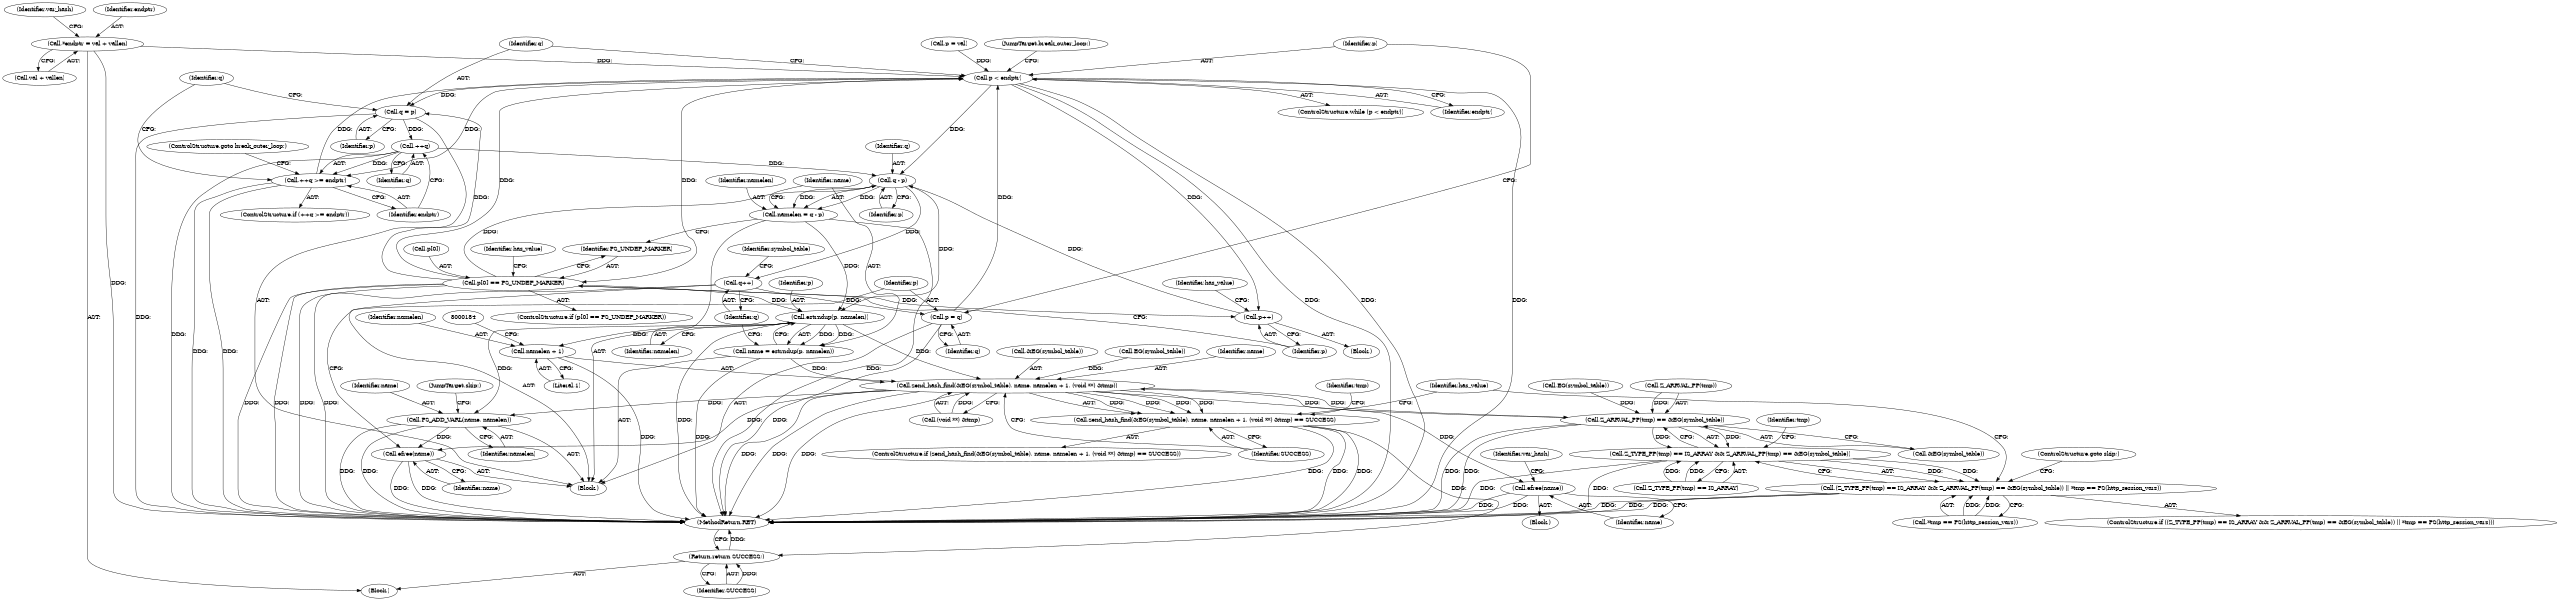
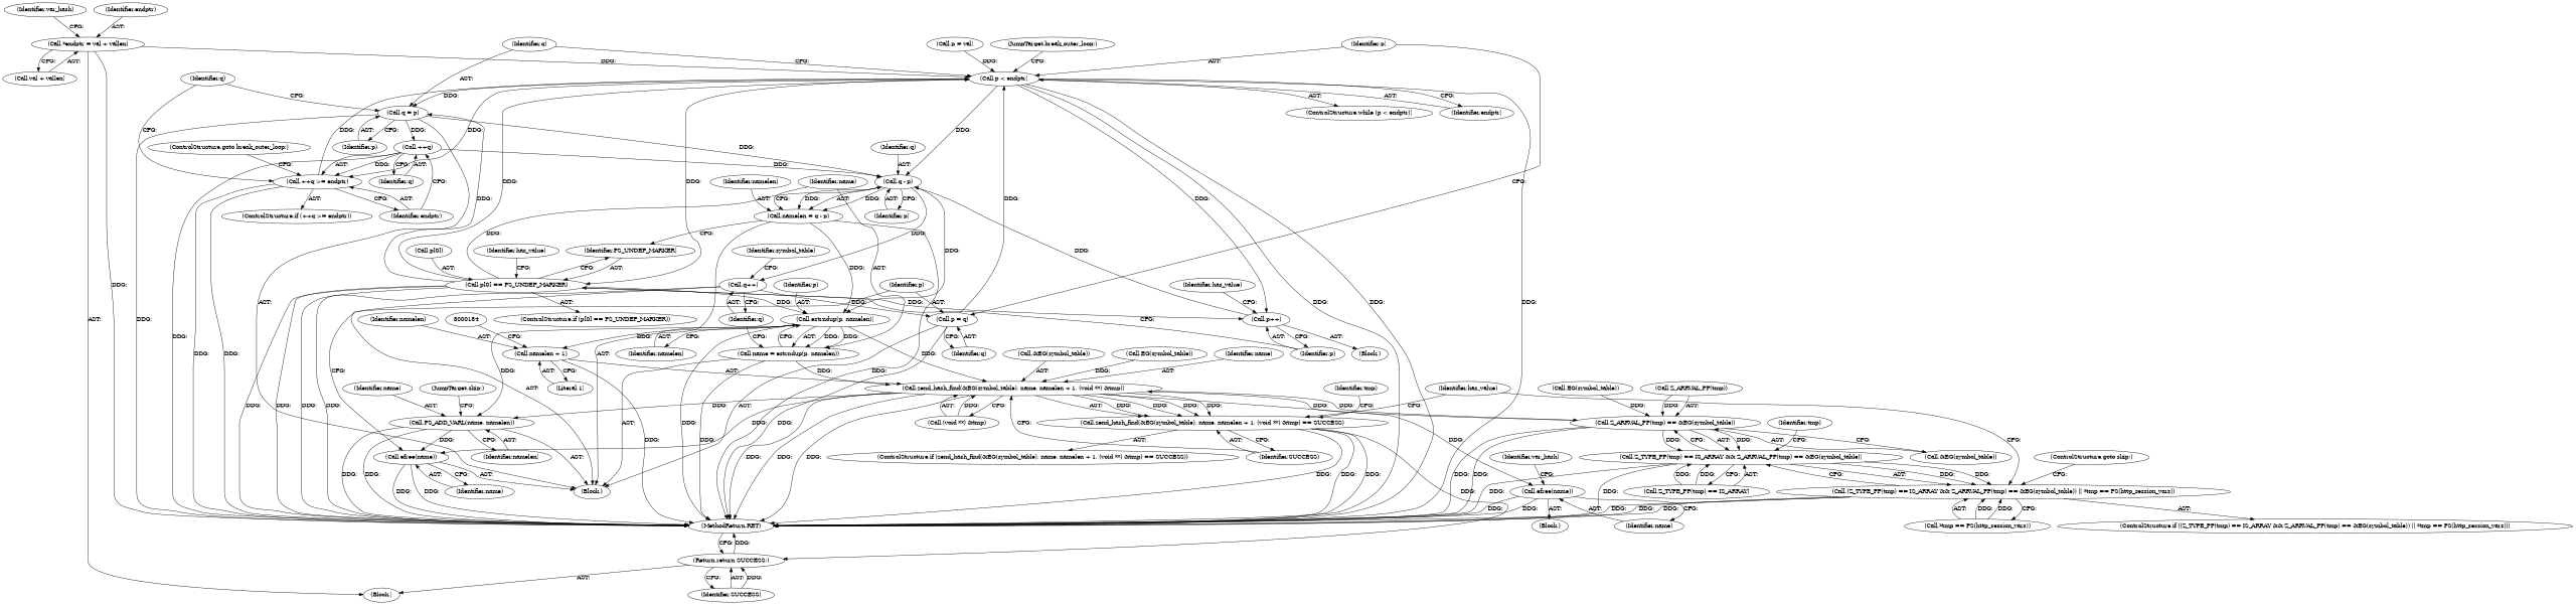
  digraph {
    n1 [label="(Call,*endptr = val + vallen)"]
    n2 [label="(Call,p < endptr)"]
    n3 [label="(Call,val + vallen)"]
    n4 [label="(Block,)"]
    n5 [label="(MethodReturn,RET)"]
    n6 [label="(Call,q = p)"]
    n7 [label="(Call,++q >= endptr)"]
    n8 [label="(Call,q - p)"]
    n9 [label="(Call,p[0] == PS_UNDEF_MARKER)"]
    n10 [label="(Call,p++)"]
    n11 [label="(ControlStructure,while (p < endptr))"]
    n12 [label="(Identifier,endptr)"]
    n13 [label="(Return,return SUCCESS;)"]
    n14 [label="(Call,++q)"]
    n15 [label="(Block,)"]
    n16 [label="(Identifier,p)"]
    n17 [label="(ControlStructure,if (++q >= endptr))"]
    n18 [label="(Identifier,endptr)"]
    n19 [label="(Call,namelen = q - p)"]
    n20 [label="(Call,estrndup(p, namelen))"]
    n21 [label="(Call,q++)"]
    n22 [label="(Identifier,p)"]
    n23 [label="(Identifier,PS_UNDEF_MARKER)"]
    n24 [label="(ControlStructure,if (p[0] == PS_UNDEF_MARKER))"]
    n25 [label="(Identifier,p)"]
    n26 [label="(Block,)"]
    n27 [label="(Identifier,q)"]
    n28 [label="(Call,name = estrndup(p, namelen))"]
    n29 [label="(Call,zend_hash_find(&EG(symbol_table), name, namelen + 1, (void **) &tmp))"]
    n30 [label="(Call,PS_ADD_VARL(name, namelen))"]
    n31 [label="(Call,namelen + 1)"]
    n32 [label="(Identifier,namelen)"]
    n33 [label="(Call,p = q)"]
    n34 [label="(Identifier,q)"]
    n35 [label="(Call,zend_hash_find(&EG(symbol_table), name, namelen + 1, (void **) &tmp) == SUCCESS)"]
    n36 [label="(Call,Z_ARRVAL_PP(tmp) == &EG(symbol_table))"]
    n37 [label="(Call,efree(name))"]
    n38 [label="(Call,efree(name))"]
    n39 [label="(Call,(void **) &tmp)"]
    n40 [label="(Identifier,namelen)"]
    n41 [label="(Literal,1)"]
    n42 [label="(ControlStructure,if (zend_hash_find(&EG(symbol_table), name, namelen + 1, (void **) &tmp) == SUCCESS))"]
    n43 [label="(Identifier,SUCCESS)"]
    n44 [label="(Call,Z_TYPE_PP(tmp) == IS_ARRAY && Z_ARRVAL_PP(tmp) == &EG(symbol_table))"]
    n45 [label="(Call,&EG(symbol_table))"]
    n46 [label="(Block,)"]
    n47 [label="(Identifier,name)"]
    n48 [label="(Identifier,name)"]
    n49 [label="(Identifier,SUCCESS)"]
    n50 [label="(Call,(Z_TYPE_PP(tmp) == IS_ARRAY && Z_ARRVAL_PP(tmp) == &EG(symbol_table)) || *tmp == PS(http_session_vars))"]
    n51 [label="(Call,Z_TYPE_PP(tmp) == IS_ARRAY)"]
    n52 [label="(Call,*tmp == PS(http_session_vars))"]
    n53 [label="(ControlStructure,if ((Z_TYPE_PP(tmp) == IS_ARRAY && Z_ARRVAL_PP(tmp) == &EG(symbol_table)) || *tmp == PS(http_session_vars)))"]
    n54 [label="(Identifier,q)"]
    n55 [label="(ControlStructure,goto skip;)"]
    n56 [label="(Identifier,has_value)"]
    n57 [label="(Identifier,tmp)"]
    n58 [label="(Call,Z_ARRVAL_PP(tmp))"]
    n59 [label="(Identifier,q)"]
    n60 [label="(JumpTarget,skip:)"]
    n61 [label="(Identifier,name)"]
    n62 [label="(ControlStructure,goto break_outer_loop;)"]
    n63 [label="(Identifier,q)"]
    n64 [label="(Identifier,name)"]
    n65 [label="(Identifier,has_value)"]
    n66 [label="(Call,EG(symbol_table))"]
    n67 [label="(Identifier,var_hash)"]
    n68 [label="(Call,p = val)"]
    n69 [label="(Call,p[0])"]
    n70 [label="(Identifier,p)"]
    n71 [label="(Identifier,name)"]
    n72 [label="(Identifier,namelen)"]
    n73 [label="(Identifier,q)"]
    n74 [label="(Identifier,has_value)"]
    n75 [label="(Identifier,var_hash)"]
    n76 [label="(Call,EG(symbol_table))"]
    n77 [label="(JumpTarget,break_outer_loop:)"]
    n78 [label="(Identifier,endptr)"]
    n79 [label="(Identifier,symbol_table)"]
    n80 [label="(Identifier,p)"]
    n81 [label="(Call,&EG(symbol_table))"]
    n82 [label="(Identifier,tmp)"]
    n83 [label="(Identifier,p)"]
    n84 [label="(Identifier,namelen)"]
    n85 [label=8000184]
    n1 -> n2 [label="DDG: "]
    n1 -> n3 [label="CFG: "]
    n1 -> n4 [label="AST: "]
    n1 -> n5 [label="DDG: "]
    n2 -> n5 [label="DDG: "]
    n2 -> n5 [label="DDG: "]
    n2 -> n5 [label="DDG: "]
    n2 -> n6 [label="DDG: "]
    n2 -> n7 [label="DDG: "]
    n2 -> n8 [label="DDG: "]
    n2 -> n9 [label="DDG: "]
    n2 -> n10 [label="DDG: "]
    n2 -> n11 [label="AST: "]
    n2 -> n12 [label="CFG: "]
    n3 -> n1 [label="AST: "]
    n5 -> n13 [label="CFG: "]
    n6 -> n5 [label="DDG: "]
+   n6 -> n8 [label="DDG: "]
    n6 -> n14 [label="DDG: "]
    n6 -> n15 [label="AST: "]
    n6 -> n16 [label="CFG: "]
    n7 -> n2 [label="DDG: "]
    n7 -> n5 [label="DDG: "]
    n7 -> n5 [label="DDG: "]
    n7 -> n17 [label="AST: "]
    n7 -> n18 [label="CFG: "]
    n8 -> n19 [label="AST: "]
    n8 -> n19 [label="DDG: "]
    n8 -> n19 [label="DDG: "]
    n8 -> n20 [label="DDG: "]
    n8 -> n21 [label="DDG: "]
    n8 -> n22 [label="CFG: "]
    n9 -> n2 [label="DDG: "]
    n9 -> n5 [label="DDG: "]
    n9 -> n5 [label="DDG: "]
    n9 -> n5 [label="DDG: "]
    n9 -> n6 [label="DDG: "]
    n9 -> n8 [label="DDG: "]
    n9 -> n10 [label="DDG: "]
    n9 -> n20 [label="DDG: "]
    n9 -> n23 [label="CFG: "]
    n9 -> n24 [label="AST: "]
    n10 -> n8 [label="DDG: "]
    n10 -> n25 [label="CFG: "]
    n10 -> n26 [label="AST: "]
    n12 -> n2 [label="AST: "]
    n13 -> n4 [label="AST: "]
    n13 -> n5 [label="DDG: "]
    n13 -> n49 [label="CFG: "]
    n14 -> n5 [label="DDG: "]
    n14 -> n7 [label="AST: "]
    n14 -> n7 [label="DDG: "]
    n14 -> n8 [label="DDG: "]
    n14 -> n27 [label="CFG: "]
    n16 -> n6 [label="AST: "]
    n18 -> n7 [label="AST: "]
    n18 -> n14 [label="CFG: "]
    n19 -> n5 [label="DDG: "]
    n19 -> n15 [label="AST: "]
    n19 -> n20 [label="DDG: "]
    n19 -> n23 [label="CFG: "]
    n20 -> n5 [label="DDG: "]
    n20 -> n28 [label="AST: "]
    n20 -> n28 [label="DDG: "]
    n20 -> n28 [label="DDG: "]
    n20 -> n29 [label="DDG: "]
    n20 -> n30 [label="DDG: "]
    n20 -> n31 [label="DDG: "]
    n20 -> n32 [label="CFG: "]
    n21 -> n5 [label="DDG: "]
    n21 -> n15 [label="AST: "]
    n21 -> n33 [label="DDG: "]
    n21 -> n34 [label="CFG: "]
    n22 -> n8 [label="AST: "]
    n23 -> n9 [label="AST: "]
    n25 -> n9 [label="CFG: "]
    n25 -> n10 [label="AST: "]
    n27 -> n14 [label="AST: "]
    n28 -> n5 [label="DDG: "]
    n28 -> n15 [label="AST: "]
    n28 -> n20 [label="CFG: "]
    n28 -> n29 [label="DDG: "]
    n29 -> n5 [label="DDG: "]
    n29 -> n5 [label="DDG: "]
    n29 -> n5 [label="DDG: "]
    n29 -> n30 [label="DDG: "]
    n29 -> n35 [label="AST: "]
    n29 -> n35 [label="DDG: "]
    n29 -> n35 [label="DDG: "]
    n29 -> n35 [label="DDG: "]
    n29 -> n35 [label="DDG: "]
    n29 -> n36 [label="DDG: "]
    n29 -> n37 [label="DDG: "]
    n29 -> n38 [label="DDG: "]
    n29 -> n39 [label="CFG: "]
    n30 -> n5 [label="DDG: "]
    n30 -> n5 [label="DDG: "]
    n30 -> n15 [label="AST: "]
    n30 -> n38 [label="DDG: "]
    n30 -> n40 [label="CFG: "]
    n31 -> n5 [label="DDG: "]
    n31 -> n29 [label="AST: "]
    n31 -> n41 [label="CFG: "]
    n32 -> n20 [label="AST: "]
    n33 -> n2 [label="DDG: "]
    n33 -> n5 [label="DDG: "]
    n33 -> n15 [label="AST: "]
    n33 -> n54 [label="CFG: "]
    n34 -> n21 [label="AST: "]
    n34 -> n28 [label="CFG: "]
    n35 -> n5 [label="DDG: "]
    n35 -> n5 [label="DDG: "]
    n35 -> n5 [label="DDG: "]
    n35 -> n13 [label="DDG: "]
    n35 -> n42 [label="AST: "]
    n35 -> n43 [label="CFG: "]
    n36 -> n5 [label="DDG: "]
    n36 -> n5 [label="DDG: "]
    n36 -> n29 [label="DDG: "]
    n36 -> n44 [label="AST: "]
    n36 -> n44 [label="DDG: "]
    n36 -> n44 [label="DDG: "]
    n36 -> n45 [label="CFG: "]
    n37 -> n5 [label="DDG: "]
    n37 -> n5 [label="DDG: "]
    n37 -> n46 [label="AST: "]
    n37 -> n47 [label="CFG: "]
    n38 -> n5 [label="DDG: "]
    n38 -> n5 [label="DDG: "]
    n38 -> n15 [label="AST: "]
    n38 -> n48 [label="CFG: "]
    n39 -> n29 [label="AST: "]
    n39 -> n29 [label="DDG: "]
    n40 -> n30 [label="AST: "]
    n41 -> n31 [label="AST: "]
    n43 -> n29 [label="CFG: "]
    n43 -> n35 [label="AST: "]
    n44 -> n5 [label="DDG: "]
    n44 -> n5 [label="DDG: "]
    n44 -> n36 [label="CFG: "]
    n44 -> n50 [label="AST: "]
    n44 -> n50 [label="DDG: "]
    n44 -> n50 [label="DDG: "]
    n44 -> n51 [label="CFG: "]
    n45 -> n36 [label="AST: "]
    n47 -> n37 [label="AST: "]
    n48 -> n38 [label="AST: "]
    n49 -> n13 [label="AST: "]
    n49 -> n13 [label="DDG: "]
    n50 -> n5 [label="DDG: "]
    n50 -> n5 [label="DDG: "]
    n50 -> n5 [label="DDG: "]
    n50 -> n44 [label="CFG: "]
    n50 -> n52 [label="CFG: "]
    n50 -> n53 [label="AST: "]
    n51 -> n44 [label="AST: "]
    n51 -> n44 [label="DDG: "]
    n51 -> n44 [label="DDG: "]
    n52 -> n50 [label="AST: "]
    n52 -> n50 [label="DDG: "]
    n52 -> n50 [label="DDG: "]
    n54 -> n33 [label="AST: "]
    n55 -> n50 [label="CFG: "]
    n56 -> n35 [label="CFG: "]
    n56 -> n50 [label="CFG: "]
    n57 -> n35 [label="CFG: "]
    n58 -> n36 [label="AST: "]
    n58 -> n36 [label="DDG: "]
    n59 -> n8 [label="AST: "]
    n60 -> n30 [label="CFG: "]
    n61 -> n30 [label="AST: "]
    n62 -> n7 [label="CFG: "]
    n63 -> n6 [label="CFG: "]
    n63 -> n7 [label="CFG: "]
    n64 -> n19 [label="CFG: "]
    n64 -> n28 [label="AST: "]
    n65 -> n9 [label="CFG: "]
    n66 -> n29 [label="DDG: "]
    n67 -> n1 [label="CFG: "]
    n68 -> n2 [label="DDG: "]
    n69 -> n9 [label="AST: "]
    n70 -> n2 [label="AST: "]
    n70 -> n33 [label="CFG: "]
    n71 -> n29 [label="AST: "]
    n72 -> n19 [label="AST: "]
    n73 -> n2 [label="CFG: "]
    n73 -> n6 [label="AST: "]
    n74 -> n10 [label="CFG: "]
    n75 -> n37 [label="CFG: "]
    n76 -> n36 [label="DDG: "]
    n77 -> n2 [label="CFG: "]
    n78 -> n1 [label="AST: "]
    n79 -> n21 [label="CFG: "]
    n80 -> n20 [label="AST: "]
    n81 -> n29 [label="AST: "]
    n82 -> n44 [label="CFG: "]
    n83 -> n33 [label="AST: "]
    n83 -> n38 [label="CFG: "]
    n84 -> n31 [label="AST: "]
    n85 -> n31 [label="CFG: "]
  }
